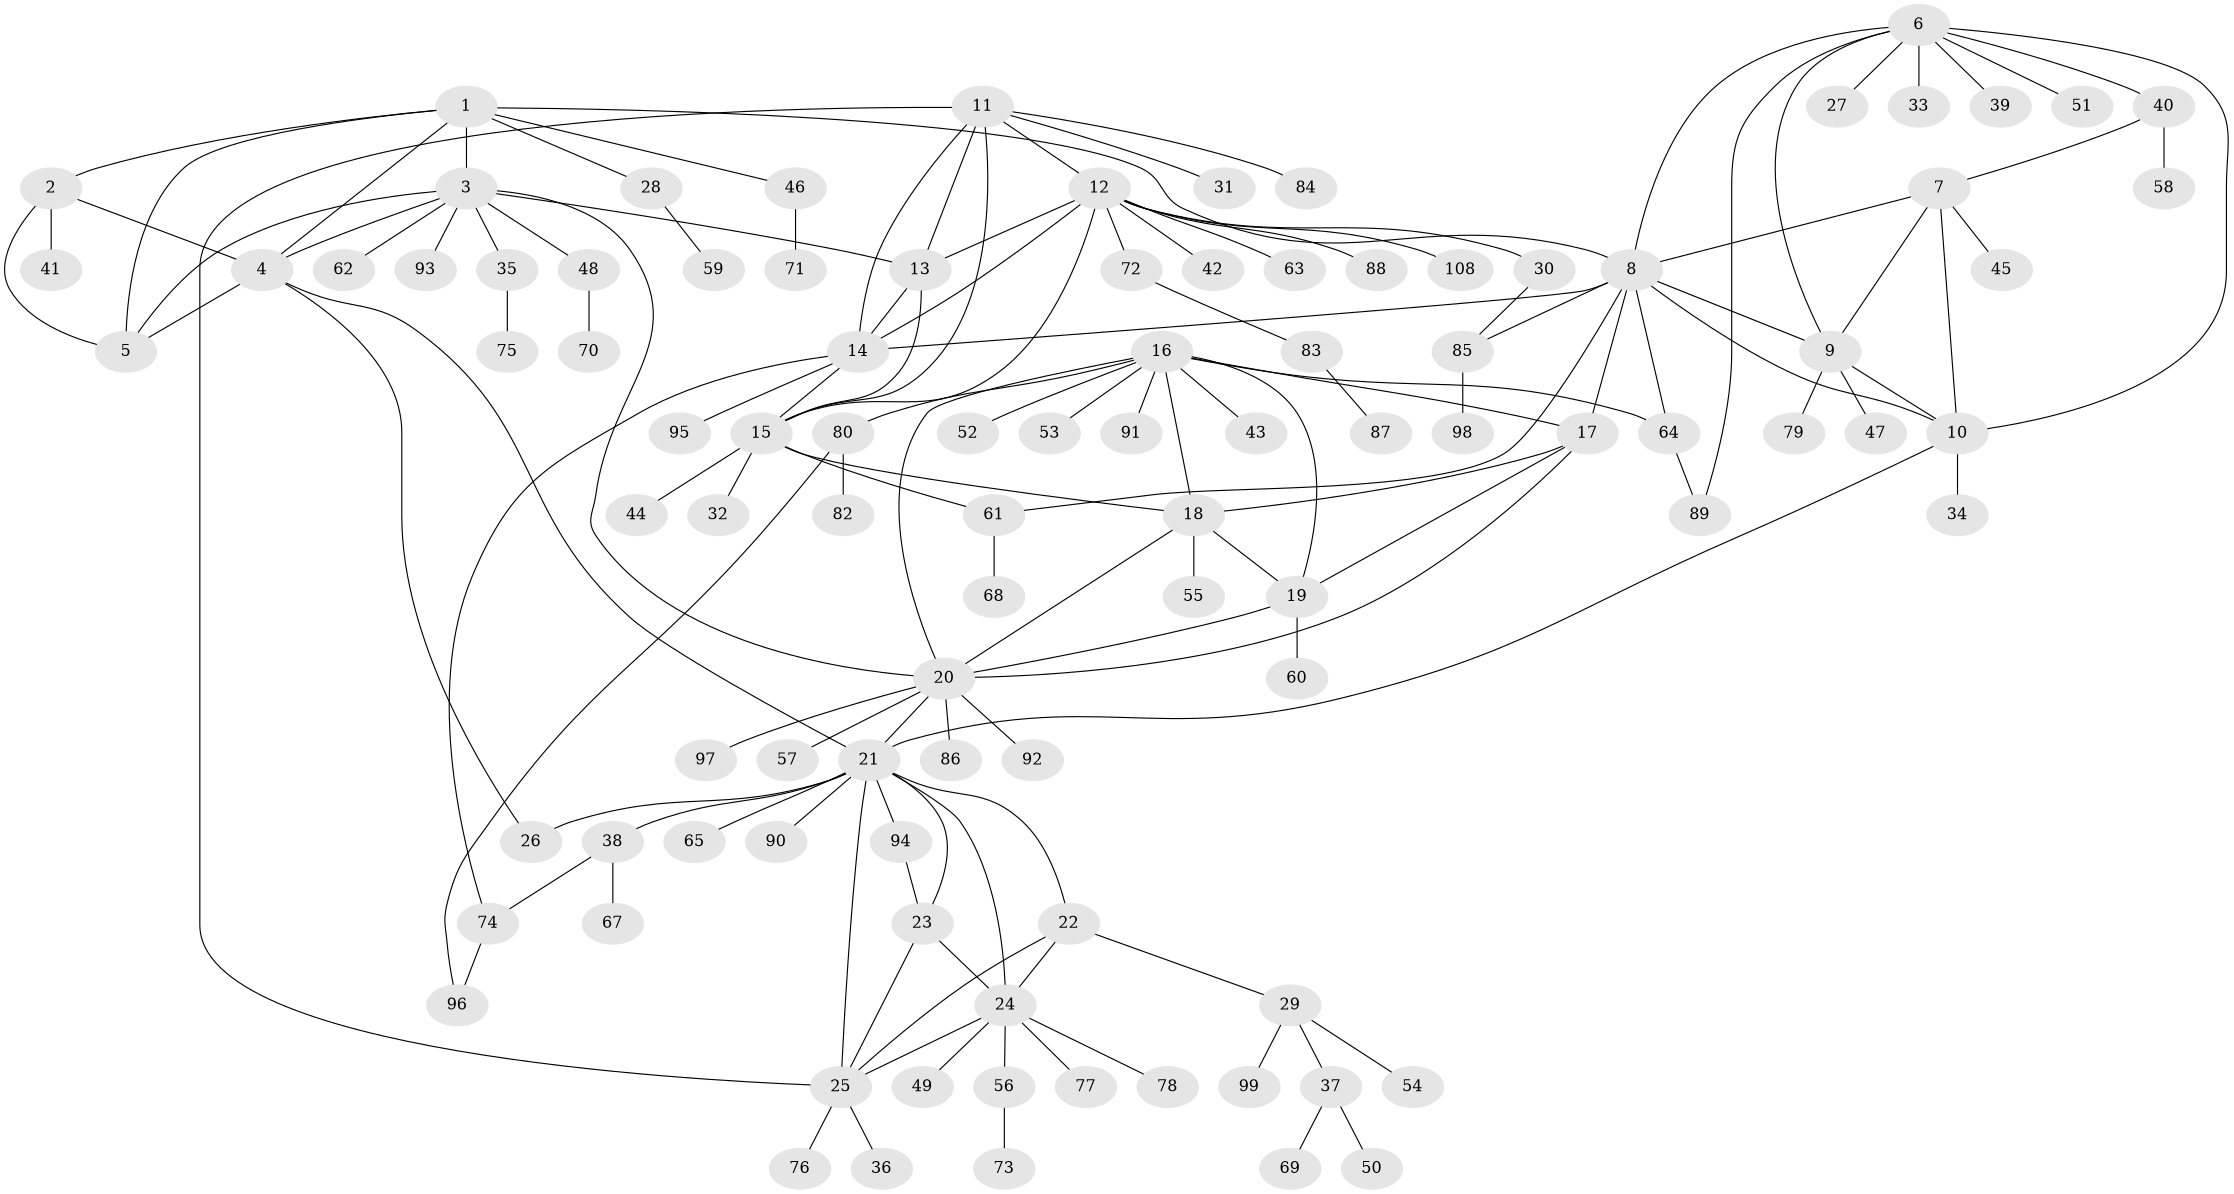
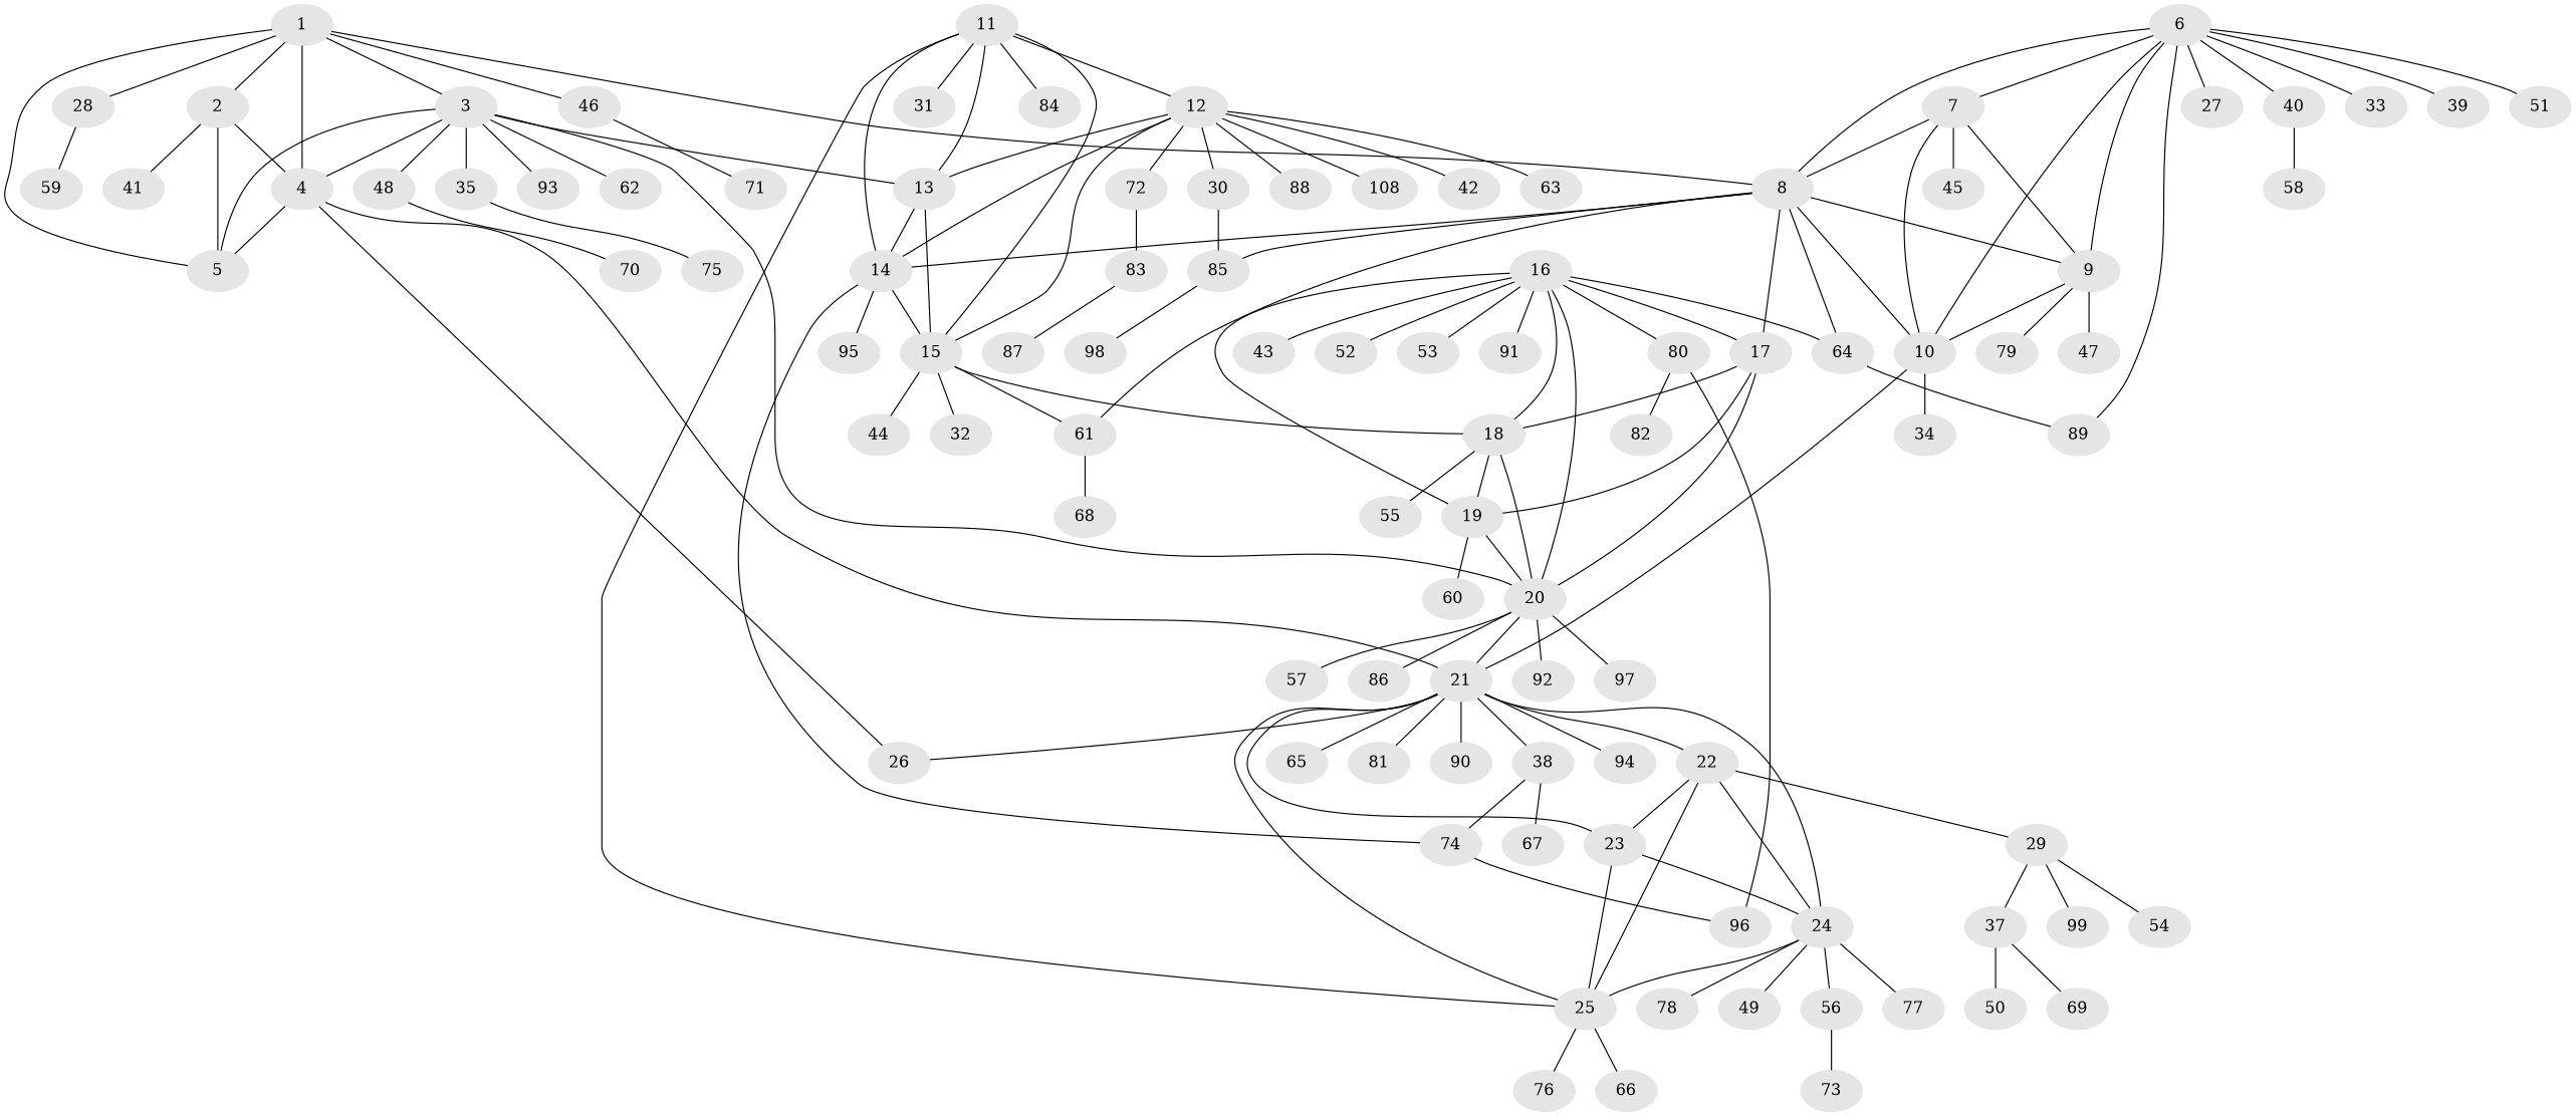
  graph {
    node [color=gray90 style=filled]
    1
    2
    3
    4
    5
    8
    28
    46
    41
    13
    20
    35
    48
    62
    93
    21
    26
    9
    10
    14
    17
    61
    64
    85
    59
    71
    15
    57
    86
    92
    97
    75
    70
    25
    22
    23
    24
    38
    65
+   81
    90
    94
    6
    7
    27
    33
    39
    40
    51
    89
    45
    47
    79
    34
    58
    74
    95
    18
    19
    68
    98
    11
    12
    31
    84
    30
    42
    63
    72
    88
    n71 [label=108]
    32
    44
-   36
+   36 [label=66]
    76
    83
    96
    55
    16
    43
    52
    53
    80
    91
    60
    82
    29
    49
    56
    77
    78
    67
    37
    54
    99
    73
    50
    69
    87
    1 -- 2
    1 -- 3
    1 -- 4
    1 -- 5
    1 -- 8
    1 -- 28
    1 -- 46
    2 -- 4
    2 -- 5
    2 -- 41
    3 -- 4
    3 -- 5
    3 -- 13
    3 -- 20
    3 -- 35
    3 -- 48
    3 -- 62
    3 -- 93
    4 -- 5
    4 -- 21
    4 -- 26
    8 -- 9
    8 -- 10
    8 -- 14
    8 -- 17
    8 -- 61
    8 -- 64
    8 -- 85
    28 -- 59
    46 -- 71
    13 -- 14
    13 -- 15
    20 -- 21
    20 -- 57
    20 -- 86
    20 -- 92
    20 -- 97
    35 -- 75
    48 -- 70
    21 -- 26
    21 -- 25
    21 -- 22
    21 -- 23
    21 -- 24
    21 -- 38
    21 -- 65
+   21 -- 81
    21 -- 90
    21 -- 94
    9 -- 10
    9 -- 47
    9 -- 79
    10 -- 21
    10 -- 34
    14 -- 15
    14 -- 74
    14 -- 95
    17 -- 20
    17 -- 18
    17 -- 19
    61 -- 68
    64 -- 89
    85 -- 98
    15 -- 61
    15 -- 18
    15 -- 32
    15 -- 44
    25 -- 36
    25 -- 76
    22 -- 25
-   94 -- 23
+   22 -- 23
    22 -- 24
    22 -- 29
    23 -- 25
    23 -- 24
    24 -- 25
    24 -- 49
    24 -- 56
    24 -- 77
    24 -- 78
    38 -- 74
    38 -- 67
    6 -- 8
    6 -- 9
    6 -- 10
-   40 -- 7
+   6 -- 7
    6 -- 27
    6 -- 33
    6 -- 39
    6 -- 40
    6 -- 51
    6 -- 89
    7 -- 8
    7 -- 9
    7 -- 10
    7 -- 45
    40 -- 58
    74 -- 96
    18 -- 20
    18 -- 19
    18 -- 55
    19 -- 20
    19 -- 60
    11 -- 13
    11 -- 14
    11 -- 15
    11 -- 25
    11 -- 12
    11 -- 31
    11 -- 84
    12 -- 13
    12 -- 14
    12 -- 15
    12 -- 30
    12 -- 42
    12 -- 63
    12 -- 72
    12 -- 88
    12 -- n71
    30 -- 85
    72 -- 83
    83 -- 87
    16 -- 20
    16 -- 17
    16 -- 64
    16 -- 18
    16 -- 19
    16 -- 43
    16 -- 52
    16 -- 53
    16 -- 80
    16 -- 91
    80 -- 96
    80 -- 82
    29 -- 37
    29 -- 54
    29 -- 99
    56 -- 73
    37 -- 50
    37 -- 69
  }
